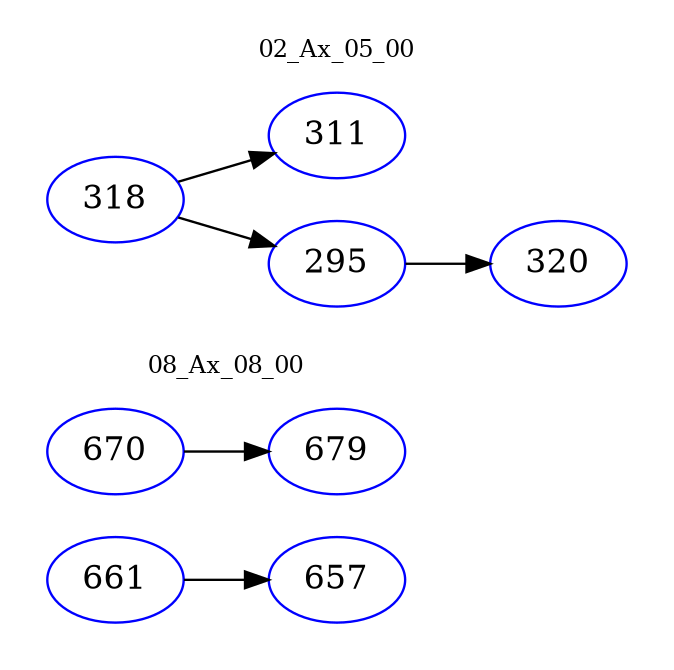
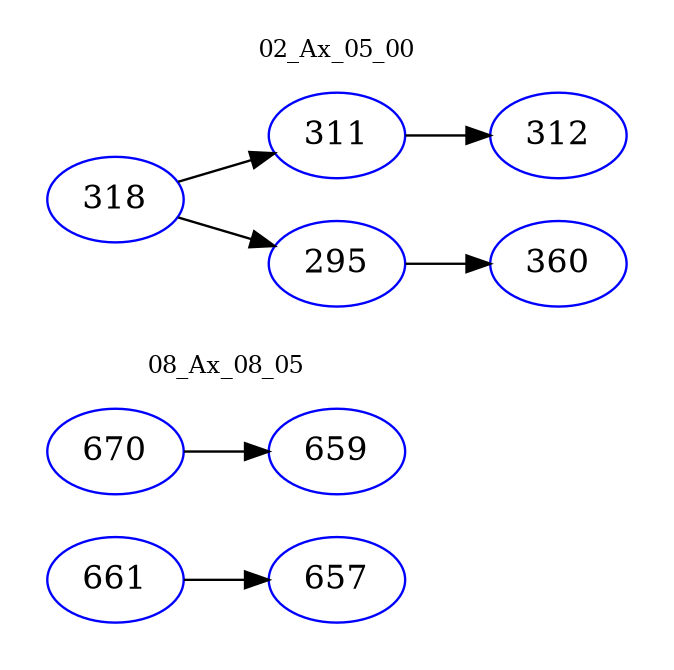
  digraph {
    rankdir=LR
    node [color=blue]
    edge [color=black]
    n1 [label=670]
    n2 [label=661]
-   n3 [label=679]
+   n3 [label=659]
    n4 [label=657]
    n5 [label=318]
    n6 [label=295]
    n7 [label=311]
-   n8 [label=320]
+   n8 [label=360]
+   n9 [label=312]
    subgraph cluster_1 {
      color=white
      fontsize=10
-     label="08_Ax_08_00"
+     label="08_Ax_08_05"
      n1
      n2
      n3
      n4
    }
    subgraph cluster_2 {
      color=white
      fontsize=10
      label="02_Ax_05_00"
      n5
      n6
      n7
      n8
+     n9
    }
    n1 -> n3
    n2 -> n4
    n5 -> n6
    n5 -> n7
    n6 -> n8
+   n7 -> n9
  }
